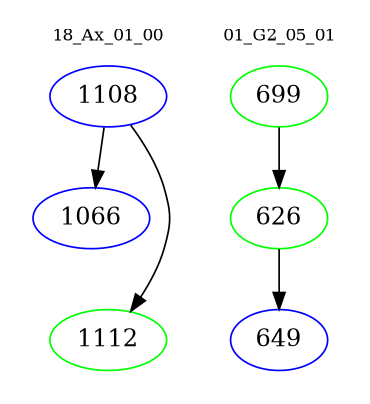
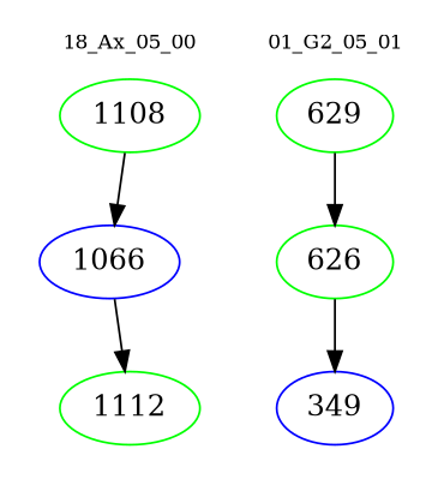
  digraph {
    node [color=green]
    edge [color=black]
-   n1 [color=blue label=1108]
+   n1 [label=1108]
    n2 [color=blue label=1066]
    n3 [label=1112]
-   n4 [label=699]
+   n4 [label=629]
    n5 [label=626]
-   n6 [color=blue label=649]
+   n6 [color=blue label=349]
    subgraph cluster_1 {
      color=white
      fontsize=10
-     label="18_Ax_01_00"
+     label="18_Ax_05_00"
      n1
      n2
      n3
    }
    subgraph cluster_2 {
      color=white
      fontsize=10
      label="01_G2_05_01"
      n4
      n5
      n6
    }
    n1 -> n2
-   n1 -> n3
+   n2 -> n3
    n4 -> n5
    n5 -> n6
  }
